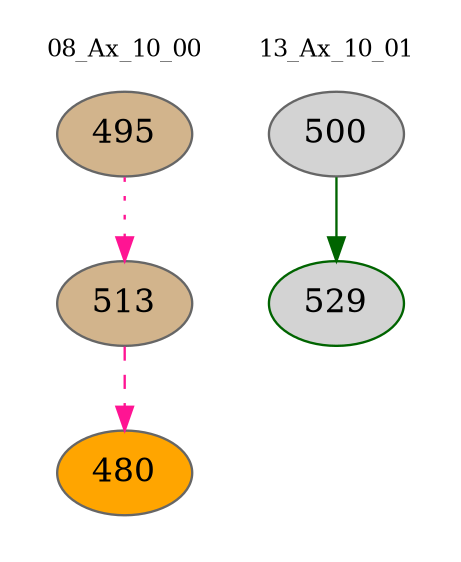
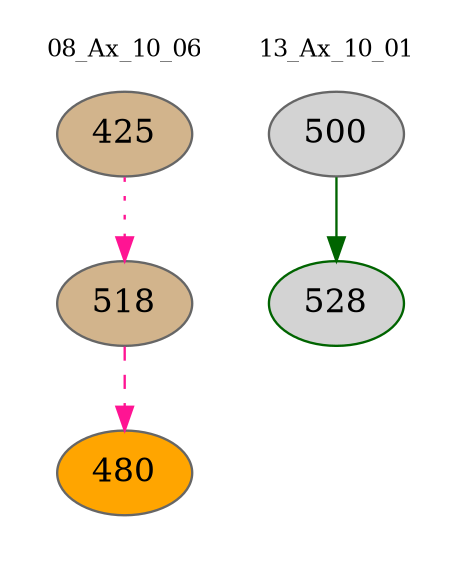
  digraph {
    node [color=gray40 fillcolor=tan style=filled]
    edge [color=deeppink]
-   n1 [label=495]
-   n2 [label=513]
+   n1 [label=425]
+   n2 [label=518]
    n3 [fillcolor=orange label=480]
    n4 [fillcolor=lightgrey label=500]
-   n5 [color=darkgreen fillcolor=lightgrey label=529]
+   n5 [color=darkgreen fillcolor=lightgrey label=528]
    subgraph cluster_1 {
      color=white
      fontsize=10
-     label="08_Ax_10_00"
+     label="08_Ax_10_06"
      n1
      n2
      n3
    }
    subgraph cluster_2 {
      color=white
      fontsize=10
      label="13_Ax_10_01"
      n4
      n5
    }
    n1 -> n2 [style=dotted]
    n2 -> n3 [style=dashed]
    n4 -> n5 [color=darkgreen style=solid]
  }
